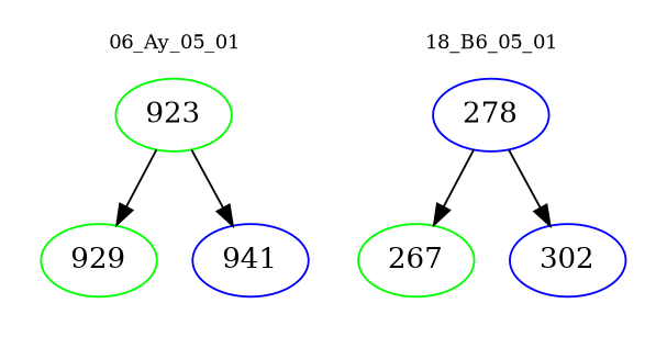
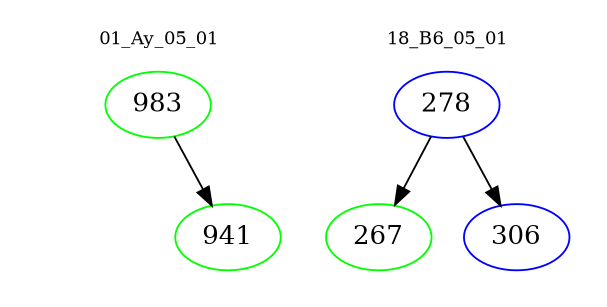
  digraph {
    node [color=green]
    edge [color=black]
-   n1 [label=923]
-   n2 [label=929]
-   n3 [color=blue label=941]
+   n1 [label=983]
+   n3 [label=941]
    n4 [color=blue label=278]
    n5 [label=267]
-   n6 [color=blue label=302]
+   n6 [color=blue label=306]
    subgraph cluster_1 {
      color=white
      fontsize=10
-     label="06_Ay_05_01"
+     label="01_Ay_05_01"
      n1
-     n2
      n3
    }
    subgraph cluster_2 {
      color=white
      fontsize=10
      label="18_B6_05_01"
      n4
      n5
      n6
    }
-   n1 -> n2
    n1 -> n3
    n4 -> n5
    n4 -> n6
  }
